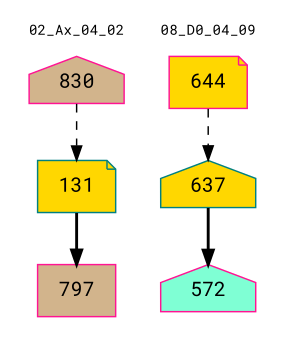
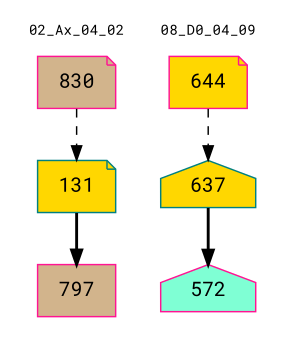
  digraph {
    fontname="Roboto Mono"
    node [color=deeppink fillcolor=gold fontname="Roboto Mono" shape=note style=filled]
    edge [color=black fontname="Roboto Mono" style=dashed]
-   n1 [fillcolor=tan label=830 shape=house]
+   n1 [fillcolor=tan label=830]
    n2 [color=teal label=131]
    n3 [fillcolor=tan label=797 shape=box]
    n4 [label=644]
    n5 [color=teal label=637 shape=house]
    n6 [fillcolor=aquamarine label=572 shape=house]
    subgraph cluster_1 {
      color=white
      fontsize=10
      label="02_Ax_04_02"
      n1
      n2
      n3
    }
    subgraph cluster_2 {
      color=white
      fontsize=10
      label="08_D0_04_09"
      n4
      n5
      n6
    }
    n1 -> n2
    n2 -> n3 [style=bold]
    n4 -> n5
    n5 -> n6 [style=bold]
  }
